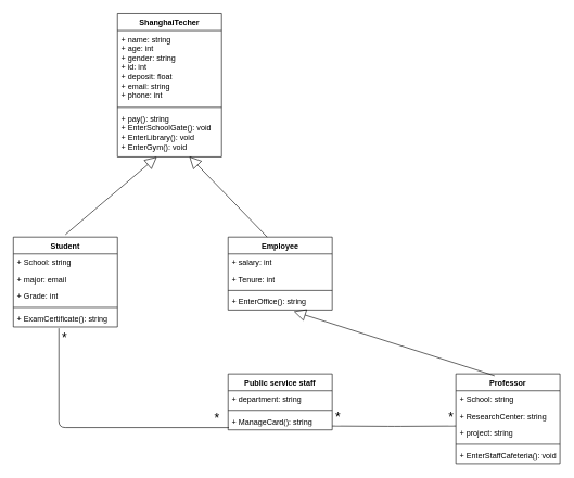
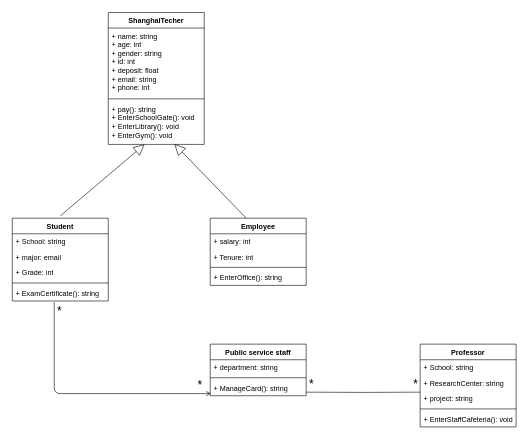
  <mxCell id="0" />
  <mxCell id="1" parent="0" />
  <mxCell id="2" value="ShanghaiTecher" style="swimlane;fontStyle=1;align=center;verticalAlign=top;childLayout=stackLayout;horizontal=1;startSize=26;horizontalStack=0;resizeParent=1;resizeParentMax=0;resizeLast=0;collapsible=1;marginBottom=0;whiteSpace=wrap;html=1;" vertex="1" parent="1"><mxGeometry x="180" y="20" width="160" height="220" as="geometry"><mxRectangle x="290" y="150" width="130" height="30" as="alternateBounds" /></mxGeometry></mxCell>
  <mxCell id="3" value="+ name: string&lt;div&gt;+ age: int&lt;/div&gt;&lt;div&gt;+ gender: string&lt;br&gt;&lt;div&gt;+ id: int&lt;/div&gt;&lt;div&gt;+ deposit: float&lt;/div&gt;&lt;div&gt;+ email: string&lt;/div&gt;&lt;div&gt;+ phone: int&lt;/div&gt;&lt;/div&gt;" style="text;strokeColor=none;fillColor=none;align=left;verticalAlign=top;spacingLeft=4;spacingRight=4;overflow=hidden;rotatable=0;points=[[0,0.5],[1,0.5]];portConstraint=eastwest;whiteSpace=wrap;html=1;" vertex="1" parent="2"><mxGeometry y="26" width="160" height="114" as="geometry" /></mxCell>
  <mxCell id="4" value="" style="line;strokeWidth=1;fillColor=none;align=left;verticalAlign=middle;spacingTop=-1;spacingLeft=3;spacingRight=3;rotatable=0;labelPosition=right;points=[];portConstraint=eastwest;strokeColor=inherit;" vertex="1" parent="2"><mxGeometry y="140" width="160" height="8" as="geometry" /></mxCell>
  <mxCell id="5" value="+ pay(): string&lt;div&gt;+ EnterSchoolGate(): void&lt;/div&gt;&lt;div&gt;+ EnterLibrary(): void&lt;/div&gt;&lt;div&gt;+ EnterGym(): void&lt;/div&gt;" style="text;strokeColor=none;fillColor=none;align=left;verticalAlign=top;spacingLeft=4;spacingRight=4;overflow=hidden;rotatable=0;points=[[0,0.5],[1,0.5]];portConstraint=eastwest;whiteSpace=wrap;html=1;" vertex="1" parent="2"><mxGeometry y="148" width="160" height="72" as="geometry" /></mxCell>
  <mxCell id="6" value="" style="endArrow=block;endSize=16;endFill=0;html=1;entryX=0.378;entryY=1.053;entryDx=0;entryDy=0;entryPerimeter=0;" edge="1" parent="2"><mxGeometry width="160" relative="1" as="geometry"><mxPoint x="-80" y="339.18" as="sourcePoint" /><mxPoint x="60.48" y="219.996" as="targetPoint" /></mxGeometry></mxCell>
  <mxCell id="7" value="Student" style="swimlane;fontStyle=1;align=center;verticalAlign=top;childLayout=stackLayout;horizontal=1;startSize=26;horizontalStack=0;resizeParent=1;resizeParentMax=0;resizeLast=0;collapsible=1;marginBottom=0;whiteSpace=wrap;html=1;" vertex="1" parent="1"><mxGeometry x="20" y="363" width="160" height="138" as="geometry" /></mxCell>
  <mxCell id="8" value="+ School: string" style="text;strokeColor=none;fillColor=none;align=left;verticalAlign=top;spacingLeft=4;spacingRight=4;overflow=hidden;rotatable=0;points=[[0,0.5],[1,0.5]];portConstraint=eastwest;whiteSpace=wrap;html=1;" vertex="1" parent="7"><mxGeometry y="26" width="160" height="26" as="geometry" /></mxCell>
  <mxCell id="9" value="+ major: email" style="text;strokeColor=none;fillColor=none;align=left;verticalAlign=top;spacingLeft=4;spacingRight=4;overflow=hidden;rotatable=0;points=[[0,0.5],[1,0.5]];portConstraint=eastwest;whiteSpace=wrap;html=1;" vertex="1" parent="7"><mxGeometry y="52" width="160" height="26" as="geometry" /></mxCell>
  <mxCell id="10" value="+ Grade: int" style="text;strokeColor=none;fillColor=none;align=left;verticalAlign=top;spacingLeft=4;spacingRight=4;overflow=hidden;rotatable=0;points=[[0,0.5],[1,0.5]];portConstraint=eastwest;whiteSpace=wrap;html=1;" vertex="1" parent="7"><mxGeometry y="78" width="160" height="26" as="geometry" /></mxCell>
  <mxCell id="11" value="" style="line;strokeWidth=1;fillColor=none;align=left;verticalAlign=middle;spacingTop=-1;spacingLeft=3;spacingRight=3;rotatable=0;labelPosition=right;points=[];portConstraint=eastwest;strokeColor=inherit;" vertex="1" parent="7"><mxGeometry y="104" width="160" height="8" as="geometry" /></mxCell>
  <mxCell id="12" value="+ ExamCertificate(): string" style="text;strokeColor=none;fillColor=none;align=left;verticalAlign=top;spacingLeft=4;spacingRight=4;overflow=hidden;rotatable=0;points=[[0,0.5],[1,0.5]];portConstraint=eastwest;whiteSpace=wrap;html=1;" vertex="1" parent="7"><mxGeometry y="112" width="160" height="26" as="geometry" /></mxCell>
  <mxCell id="13" value="Employee" style="swimlane;fontStyle=1;align=center;verticalAlign=top;childLayout=stackLayout;horizontal=1;startSize=26;horizontalStack=0;resizeParent=1;resizeParentMax=0;resizeLast=0;collapsible=1;marginBottom=0;whiteSpace=wrap;html=1;" vertex="1" parent="1"><mxGeometry x="350" y="363" width="160" height="112" as="geometry" /></mxCell>
  <mxCell id="14" value="+ salary: int" style="text;strokeColor=none;fillColor=none;align=left;verticalAlign=top;spacingLeft=4;spacingRight=4;overflow=hidden;rotatable=0;points=[[0,0.5],[1,0.5]];portConstraint=eastwest;whiteSpace=wrap;html=1;" vertex="1" parent="13"><mxGeometry y="26" width="160" height="26" as="geometry" /></mxCell>
  <mxCell id="15" value="+ Tenure: int" style="text;strokeColor=none;fillColor=none;align=left;verticalAlign=top;spacingLeft=4;spacingRight=4;overflow=hidden;rotatable=0;points=[[0,0.5],[1,0.5]];portConstraint=eastwest;whiteSpace=wrap;html=1;" vertex="1" parent="13"><mxGeometry y="52" width="160" height="26" as="geometry" /></mxCell>
  <mxCell id="16" value="" style="line;strokeWidth=1;fillColor=none;align=left;verticalAlign=middle;spacingTop=-1;spacingLeft=3;spacingRight=3;rotatable=0;labelPosition=right;points=[];portConstraint=eastwest;strokeColor=inherit;" vertex="1" parent="13"><mxGeometry y="78" width="160" height="8" as="geometry" /></mxCell>
  <mxCell id="17" value="+ EnterOffice(): string" style="text;strokeColor=none;fillColor=none;align=left;verticalAlign=top;spacingLeft=4;spacingRight=4;overflow=hidden;rotatable=0;points=[[0,0.5],[1,0.5]];portConstraint=eastwest;whiteSpace=wrap;html=1;" vertex="1" parent="13"><mxGeometry y="86" width="160" height="26" as="geometry" /></mxCell>
  <mxCell id="18" value="Public service staff" style="swimlane;fontStyle=1;align=center;verticalAlign=top;childLayout=stackLayout;horizontal=1;startSize=26;horizontalStack=0;resizeParent=1;resizeParentMax=0;resizeLast=0;collapsible=1;marginBottom=0;whiteSpace=wrap;html=1;" vertex="1" parent="1"><mxGeometry x="350" y="573" width="160" height="86" as="geometry" /></mxCell>
  <mxCell id="19" value="+ department: string" style="text;strokeColor=none;fillColor=none;align=left;verticalAlign=top;spacingLeft=4;spacingRight=4;overflow=hidden;rotatable=0;points=[[0,0.5],[1,0.5]];portConstraint=eastwest;whiteSpace=wrap;html=1;" vertex="1" parent="18"><mxGeometry y="26" width="160" height="26" as="geometry" /></mxCell>
  <mxCell id="20" value="" style="line;strokeWidth=1;fillColor=none;align=left;verticalAlign=middle;spacingTop=-1;spacingLeft=3;spacingRight=3;rotatable=0;labelPosition=right;points=[];portConstraint=eastwest;strokeColor=inherit;" vertex="1" parent="18"><mxGeometry y="52" width="160" height="8" as="geometry" /></mxCell>
  <mxCell id="21" value="+ ManageCard(): string" style="text;strokeColor=none;fillColor=none;align=left;verticalAlign=top;spacingLeft=4;spacingRight=4;overflow=hidden;rotatable=0;points=[[0,0.5],[1,0.5]];portConstraint=eastwest;whiteSpace=wrap;html=1;" vertex="1" parent="18"><mxGeometry y="60" width="160" height="26" as="geometry" /></mxCell>
  <mxCell id="22" value="Professor" style="swimlane;fontStyle=1;align=center;verticalAlign=top;childLayout=stackLayout;horizontal=1;startSize=26;horizontalStack=0;resizeParent=1;resizeParentMax=0;resizeLast=0;collapsible=1;marginBottom=0;whiteSpace=wrap;html=1;" vertex="1" parent="1"><mxGeometry x="700" y="573" width="160" height="138" as="geometry" /></mxCell>
  <mxCell id="23" value="+ School: string" style="text;strokeColor=none;fillColor=none;align=left;verticalAlign=top;spacingLeft=4;spacingRight=4;overflow=hidden;rotatable=0;points=[[0,0.5],[1,0.5]];portConstraint=eastwest;whiteSpace=wrap;html=1;" vertex="1" parent="22"><mxGeometry y="26" width="160" height="26" as="geometry" /></mxCell>
  <mxCell id="24" value="+ ResearchCenter: string" style="text;strokeColor=none;fillColor=none;align=left;verticalAlign=top;spacingLeft=4;spacingRight=4;overflow=hidden;rotatable=0;points=[[0,0.5],[1,0.5]];portConstraint=eastwest;whiteSpace=wrap;html=1;" vertex="1" parent="22"><mxGeometry y="52" width="160" height="26" as="geometry" /></mxCell>
  <mxCell id="25" value="+ project: string" style="text;strokeColor=none;fillColor=none;align=left;verticalAlign=top;spacingLeft=4;spacingRight=4;overflow=hidden;rotatable=0;points=[[0,0.5],[1,0.5]];portConstraint=eastwest;whiteSpace=wrap;html=1;" vertex="1" parent="22"><mxGeometry y="78" width="160" height="26" as="geometry" /></mxCell>
  <mxCell id="26" value="" style="line;strokeWidth=1;fillColor=none;align=left;verticalAlign=middle;spacingTop=-1;spacingLeft=3;spacingRight=3;rotatable=0;labelPosition=right;points=[];portConstraint=eastwest;strokeColor=inherit;" vertex="1" parent="22"><mxGeometry y="104" width="160" height="8" as="geometry" /></mxCell>
  <mxCell id="27" value="+ EnterStaffCafeteria(): void" style="text;strokeColor=none;fillColor=none;align=left;verticalAlign=top;spacingLeft=4;spacingRight=4;overflow=hidden;rotatable=0;points=[[0,0.5],[1,0.5]];portConstraint=eastwest;whiteSpace=wrap;html=1;" vertex="1" parent="22"><mxGeometry y="112" width="160" height="26" as="geometry" /></mxCell>
  <mxCell id="28" value="" style="endArrow=block;endSize=16;endFill=0;html=1;entryX=0.69;entryY=0.992;entryDx=0;entryDy=0;entryPerimeter=0;" edge="1" parent="1" target="5"><mxGeometry width="160" relative="1" as="geometry"><mxPoint x="410" y="363" as="sourcePoint" /><mxPoint x="510" y="303" as="targetPoint" /></mxGeometry></mxCell>
- <mxCell id="29" value="" style="endArrow=none;html=1;edgeStyle=orthogonalEdgeStyle;entryX=0.007;entryY=0.863;entryDx=0;entryDy=0;entryPerimeter=0;exitX=0.437;exitY=1.077;exitDx=0;exitDy=0;exitPerimeter=0;" edge="1" parent="1" source="12" target="21"><mxGeometry relative="1" as="geometry"><mxPoint x="230" y="453" as="sourcePoint" /><mxPoint x="360" y="523" as="targetPoint" /><Array as="points"><mxPoint x="90" y="655" /></Array></mxGeometry></mxCell>
+ <mxCell id="29" value="" style="endArrow=open;html=1;edgeStyle=orthogonalEdgeStyle;entryX=0.007;entryY=0.863;entryDx=0;entryDy=0;entryPerimeter=0;exitX=0.437;exitY=1.077;exitDx=0;exitDy=0;exitPerimeter=0;" edge="1" parent="1" source="12" target="21"><mxGeometry relative="1" as="geometry"><mxPoint x="230" y="453" as="sourcePoint" /><mxPoint x="360" y="523" as="targetPoint" /><Array as="points"><mxPoint x="90" y="655" /></Array></mxGeometry></mxCell>
  <mxCell id="30" value="&lt;font style=&quot;font-size: 20px;&quot;&gt;*&lt;/font&gt;" style="edgeLabel;resizable=0;html=1;align=left;verticalAlign=bottom;" connectable="0" vertex="1" parent="29"><mxGeometry x="-1" relative="1" as="geometry"><mxPoint x="3" y="28" as="offset" /></mxGeometry></mxCell>
  <mxCell id="31" value="*" style="edgeLabel;resizable=0;html=1;align=right;verticalAlign=bottom;fontSize=20;" connectable="0" vertex="1" parent="29"><mxGeometry x="1" relative="1" as="geometry"><mxPoint x="-15" as="offset" /></mxGeometry></mxCell>
- <mxCell id="32" value="" style="endArrow=block;endSize=16;endFill=0;html=1;entryX=0.631;entryY=1.082;entryDx=0;entryDy=0;entryPerimeter=0;exitX=0.372;exitY=0.021;exitDx=0;exitDy=0;exitPerimeter=0;" edge="1" parent="1" source="22" target="17"><mxGeometry width="160" relative="1" as="geometry"><mxPoint x="560" y="513" as="sourcePoint" /><mxPoint x="720" y="513" as="targetPoint" /></mxGeometry></mxCell>
  <mxCell id="33" value="" style="endArrow=none;html=1;edgeStyle=orthogonalEdgeStyle;entryX=0;entryY=0.077;entryDx=0;entryDy=0;entryPerimeter=0;" edge="1" parent="1" target="25"><mxGeometry relative="1" as="geometry"><mxPoint x="510" y="653" as="sourcePoint" /><mxPoint x="670" y="653" as="targetPoint" /></mxGeometry></mxCell>
  <mxCell id="34" value="*" style="edgeLabel;resizable=0;html=1;align=left;verticalAlign=bottom;fontSize=20;" connectable="0" vertex="1" parent="33"><mxGeometry x="-1" relative="1" as="geometry"><mxPoint x="3" as="offset" /></mxGeometry></mxCell>
  <mxCell id="35" value="*" style="edgeLabel;resizable=0;html=1;align=right;verticalAlign=bottom;fontSize=20;" connectable="0" vertex="1" parent="33"><mxGeometry x="1" relative="1" as="geometry"><mxPoint x="-3" as="offset" /></mxGeometry></mxCell>
